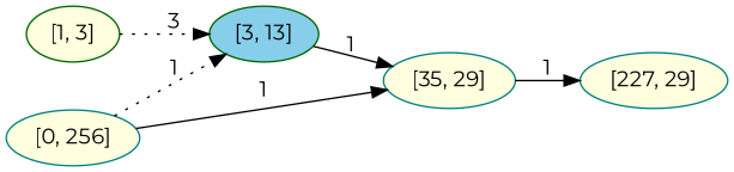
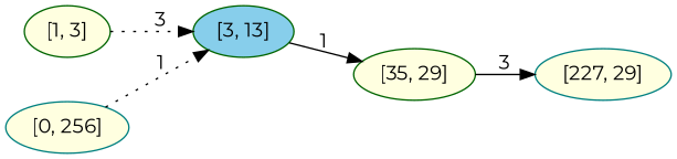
  digraph {
    fontname=Montserrat
    ordering=out
    rankdir=LR
    node [color=darkgreen fillcolor=lightyellow fontname=Montserrat shape=oval style=filled]
    edge [fontname=Montserrat style=solid]
    n1 [color=teal label="[227, 29]"]
-   n2 [color=teal label="[35, 29]"]
+   n2 [label="[35, 29]"]
    n3 [label="[1, 3]"]
    n4 [fillcolor=skyblue label="[3, 13]"]
    n5 [color=teal label="[0, 256]"]
-   n2 -> n1 [label=1]
+   n2 -> n1 [label=3]
    n3 -> n4 [label=3 style=dotted]
    n4 -> n2 [label=1]
-   n5 -> n2 [label=1]
    n5 -> n4 [label=1 style=dotted]
  }
